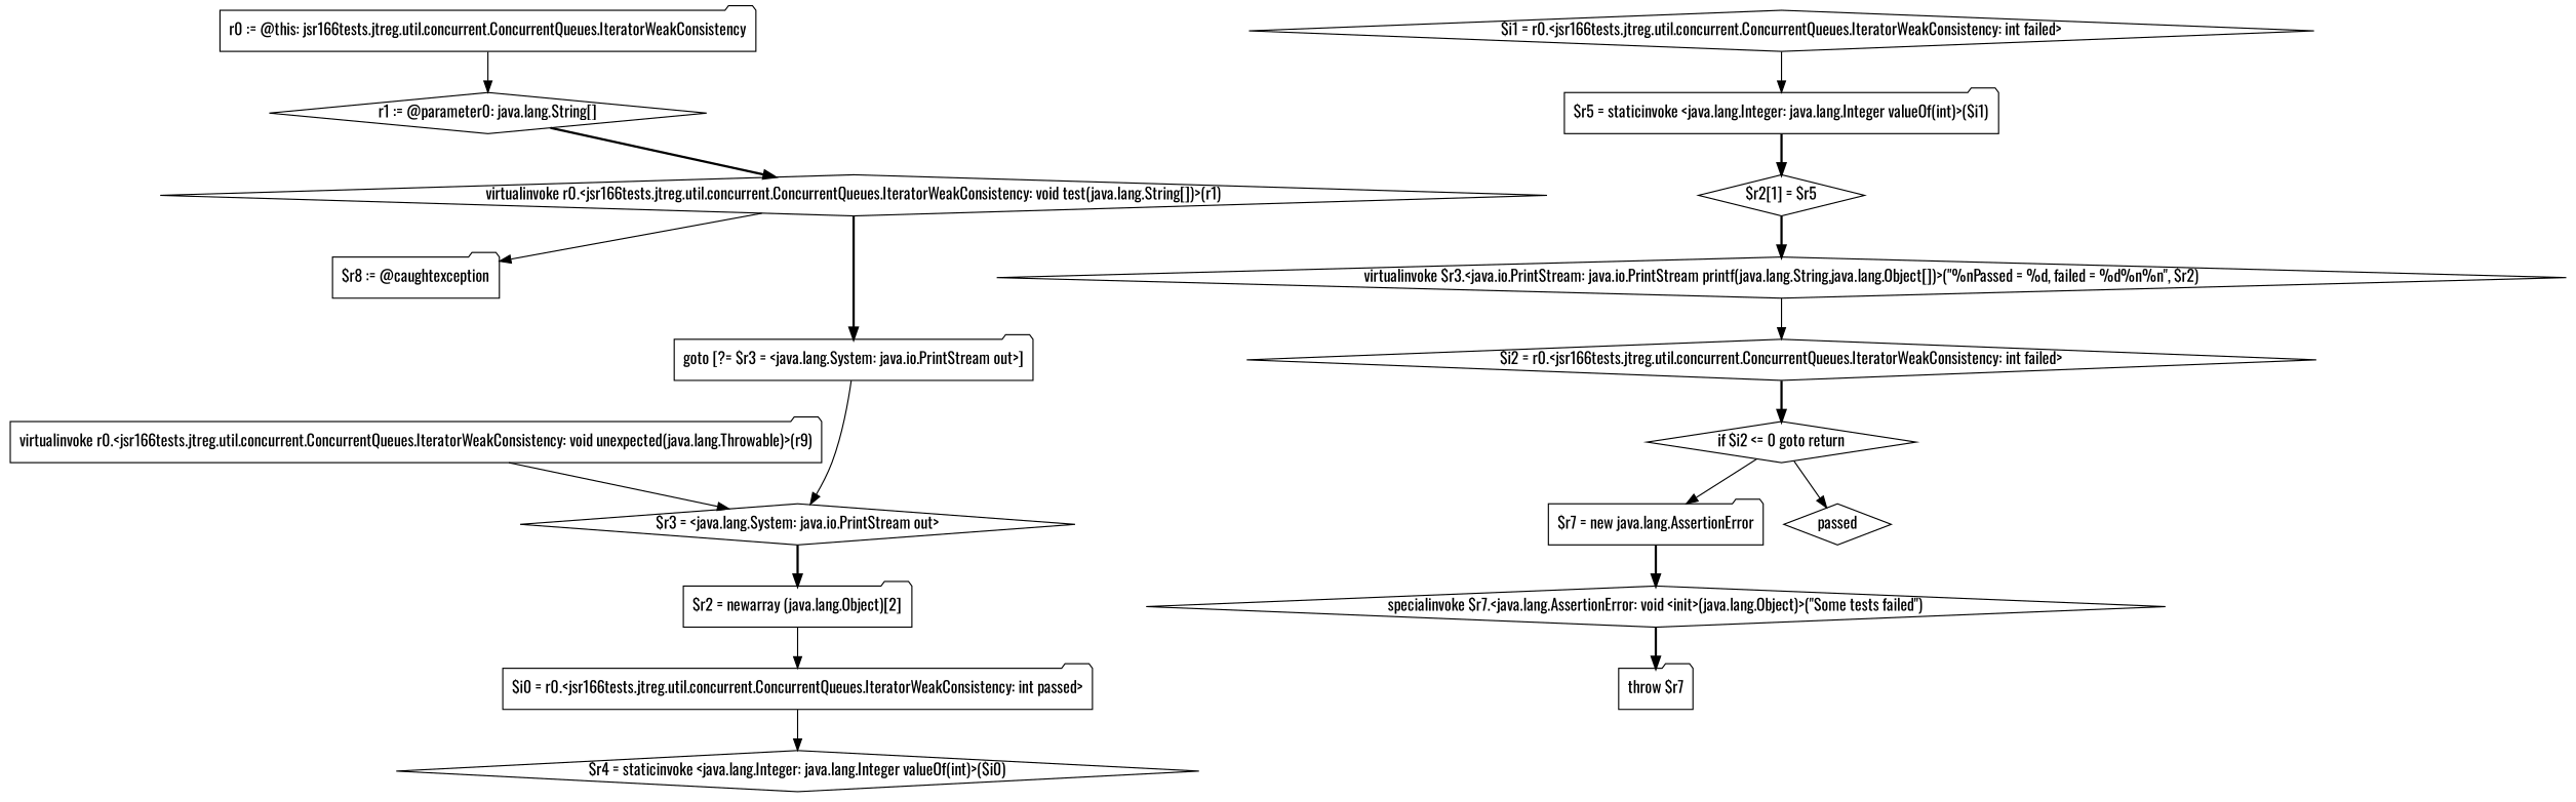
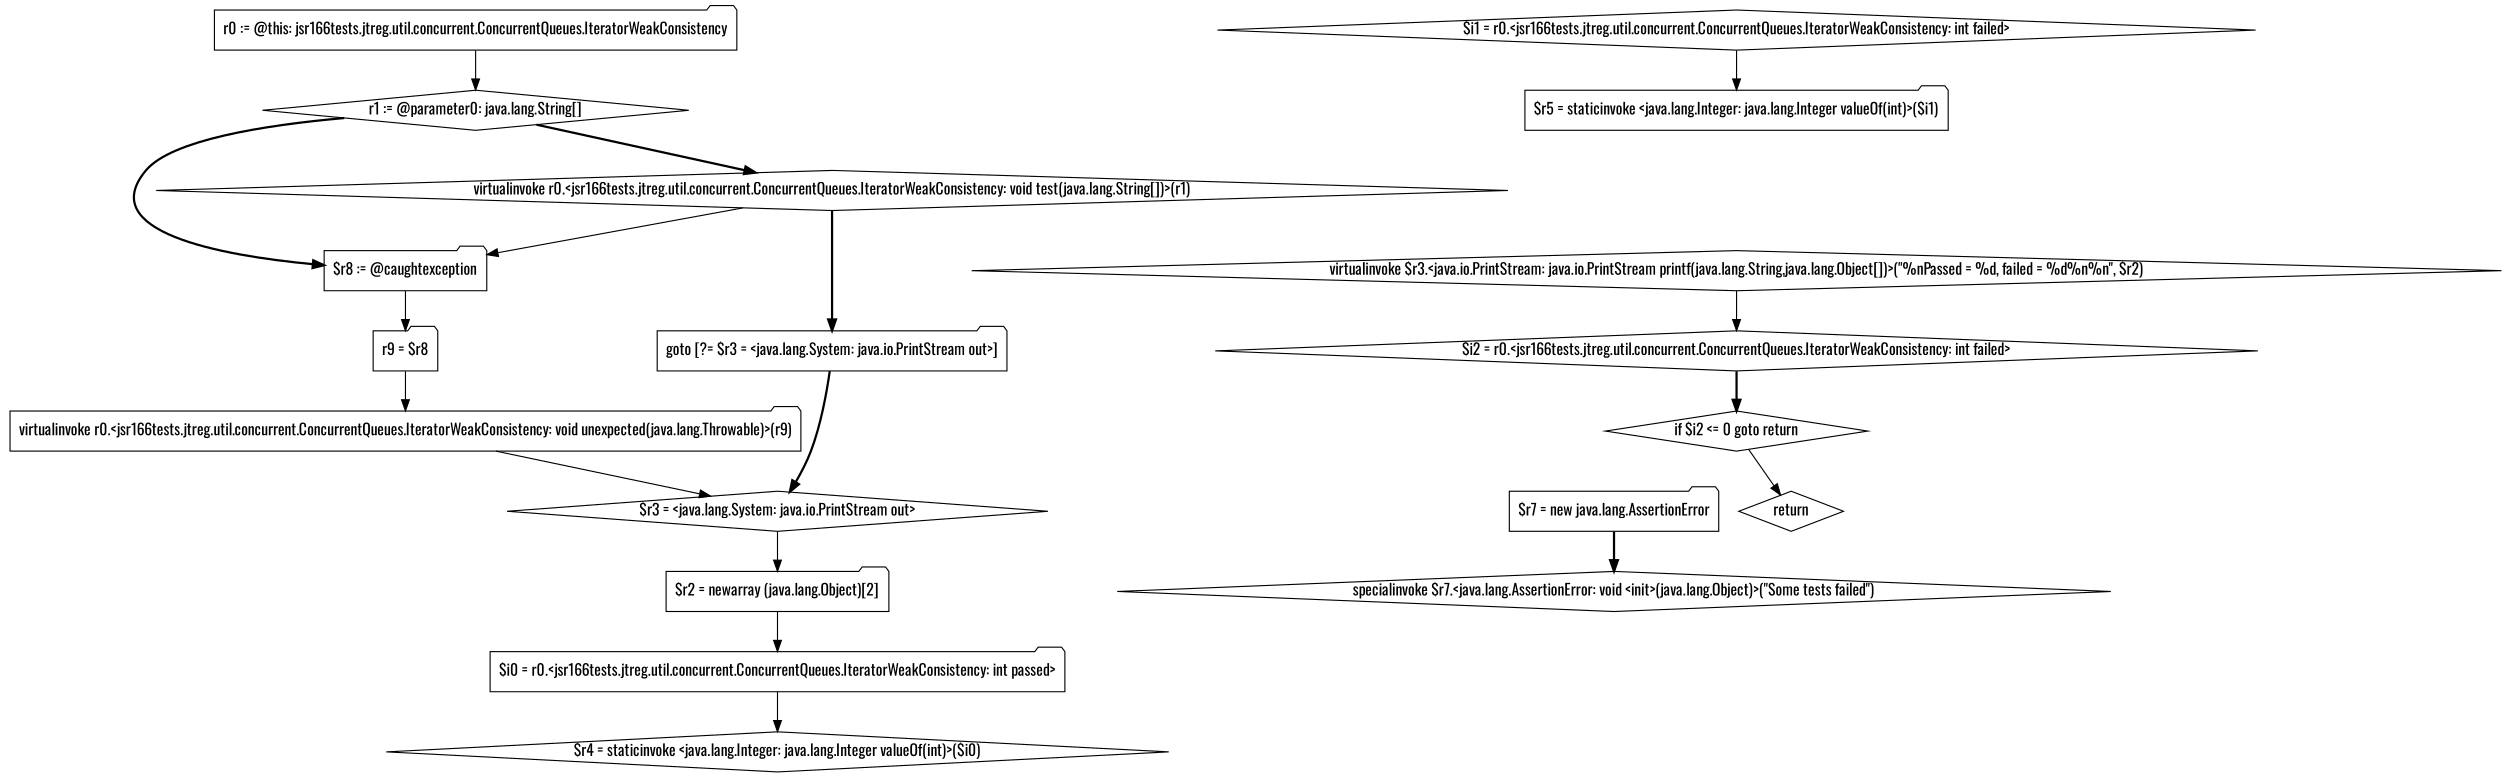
  digraph {
    fontname=Oswald
    node [fontname=Oswald shape=diamond]
    edge [fontname=Oswald style=solid]
    "r1 := @parameter0: java.lang.String[]"
    "r0 := @this: jsr166tests.jtreg.util.concurrent.ConcurrentQueues.IteratorWeakConsistency" [shape=folder]
    "virtualinvoke r0.<jsr166tests.jtreg.util.concurrent.ConcurrentQueues.IteratorWeakConsistency: void test(java.lang.String[])>(r1)"
    "$r8 := @caughtexception" [shape=folder]
    "goto [?= $r3 = <java.lang.System: java.io.PrintStream out>]" [shape=folder]
+   "r9 = $r8" [shape=folder]
    "$r3 = <java.lang.System: java.io.PrintStream out>"
    "$r2 = newarray (java.lang.Object)[2]" [shape=folder]
    "virtualinvoke r0.<jsr166tests.jtreg.util.concurrent.ConcurrentQueues.IteratorWeakConsistency: void unexpected(java.lang.Throwable)>(r9)" [shape=folder]
    "$i0 = r0.<jsr166tests.jtreg.util.concurrent.ConcurrentQueues.IteratorWeakConsistency: int passed>" [shape=folder]
    "$r4 = staticinvoke <java.lang.Integer: java.lang.Integer valueOf(int)>($i0)"
    "$i1 = r0.<jsr166tests.jtreg.util.concurrent.ConcurrentQueues.IteratorWeakConsistency: int failed>"
    "$r5 = staticinvoke <java.lang.Integer: java.lang.Integer valueOf(int)>($i1)" [shape=folder]
-   "$r2[1] = $r5"
    "virtualinvoke $r3.<java.io.PrintStream: java.io.PrintStream printf(java.lang.String,java.lang.Object[])>(\"%nPassed = %d, failed = %d%n%n\", $r2)"
    "$i2 = r0.<jsr166tests.jtreg.util.concurrent.ConcurrentQueues.IteratorWeakConsistency: int failed>"
    "if $i2 <= 0 goto return"
    "$r7 = new java.lang.AssertionError" [shape=folder]
-   return [label=passed]
+   return
    "specialinvoke $r7.<java.lang.AssertionError: void <init>(java.lang.Object)>(\"Some tests failed\")"
-   "throw $r7" [shape=folder]
    "r1 := @parameter0: java.lang.String[]" -> "virtualinvoke r0.<jsr166tests.jtreg.util.concurrent.ConcurrentQueues.IteratorWeakConsistency: void test(java.lang.String[])>(r1)" [style=bold]
+   "r1 := @parameter0: java.lang.String[]" -> "$r8 := @caughtexception" [style=bold]
    "r0 := @this: jsr166tests.jtreg.util.concurrent.ConcurrentQueues.IteratorWeakConsistency" -> "r1 := @parameter0: java.lang.String[]"
    "virtualinvoke r0.<jsr166tests.jtreg.util.concurrent.ConcurrentQueues.IteratorWeakConsistency: void test(java.lang.String[])>(r1)" -> "$r8 := @caughtexception"
    "virtualinvoke r0.<jsr166tests.jtreg.util.concurrent.ConcurrentQueues.IteratorWeakConsistency: void test(java.lang.String[])>(r1)" -> "goto [?= $r3 = <java.lang.System: java.io.PrintStream out>]" [style=bold]
-   "goto [?= $r3 = <java.lang.System: java.io.PrintStream out>]" -> "$r3 = <java.lang.System: java.io.PrintStream out>"
-   "$r3 = <java.lang.System: java.io.PrintStream out>" -> "$r2 = newarray (java.lang.Object)[2]" [style=bold]
+   "$r8 := @caughtexception" -> "r9 = $r8"
+   "goto [?= $r3 = <java.lang.System: java.io.PrintStream out>]" -> "$r3 = <java.lang.System: java.io.PrintStream out>" [style=bold]
+   "r9 = $r8" -> "virtualinvoke r0.<jsr166tests.jtreg.util.concurrent.ConcurrentQueues.IteratorWeakConsistency: void unexpected(java.lang.Throwable)>(r9)"
+   "$r3 = <java.lang.System: java.io.PrintStream out>" -> "$r2 = newarray (java.lang.Object)[2]"
    "$r2 = newarray (java.lang.Object)[2]" -> "$i0 = r0.<jsr166tests.jtreg.util.concurrent.ConcurrentQueues.IteratorWeakConsistency: int passed>"
    "virtualinvoke r0.<jsr166tests.jtreg.util.concurrent.ConcurrentQueues.IteratorWeakConsistency: void unexpected(java.lang.Throwable)>(r9)" -> "$r3 = <java.lang.System: java.io.PrintStream out>"
    "$i0 = r0.<jsr166tests.jtreg.util.concurrent.ConcurrentQueues.IteratorWeakConsistency: int passed>" -> "$r4 = staticinvoke <java.lang.Integer: java.lang.Integer valueOf(int)>($i0)"
    "$i1 = r0.<jsr166tests.jtreg.util.concurrent.ConcurrentQueues.IteratorWeakConsistency: int failed>" -> "$r5 = staticinvoke <java.lang.Integer: java.lang.Integer valueOf(int)>($i1)"
-   "$r5 = staticinvoke <java.lang.Integer: java.lang.Integer valueOf(int)>($i1)" -> "$r2[1] = $r5" [style=bold]
-   "$r2[1] = $r5" -> "virtualinvoke $r3.<java.io.PrintStream: java.io.PrintStream printf(java.lang.String,java.lang.Object[])>(\"%nPassed = %d, failed = %d%n%n\", $r2)" [style=bold]
    "virtualinvoke $r3.<java.io.PrintStream: java.io.PrintStream printf(java.lang.String,java.lang.Object[])>(\"%nPassed = %d, failed = %d%n%n\", $r2)" -> "$i2 = r0.<jsr166tests.jtreg.util.concurrent.ConcurrentQueues.IteratorWeakConsistency: int failed>"
    "$i2 = r0.<jsr166tests.jtreg.util.concurrent.ConcurrentQueues.IteratorWeakConsistency: int failed>" -> "if $i2 <= 0 goto return" [style=bold]
-   "if $i2 <= 0 goto return" -> "$r7 = new java.lang.AssertionError"
    "if $i2 <= 0 goto return" -> return
    "$r7 = new java.lang.AssertionError" -> "specialinvoke $r7.<java.lang.AssertionError: void <init>(java.lang.Object)>(\"Some tests failed\")" [style=bold]
-   "specialinvoke $r7.<java.lang.AssertionError: void <init>(java.lang.Object)>(\"Some tests failed\")" -> "throw $r7" [style=bold]
  }
